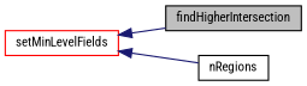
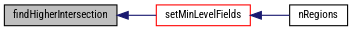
  digraph {
    fontname="Roboto Condensed"
    rankdir=LR
    node [color=black fontname="Roboto Condensed" fontsize=10 shape=record]
    edge [color=midnightblue dir=back fontname="Roboto Condensed" fontsize=10 labelfontname=FreeSans labelfontsize=10 style=solid]
    n1 [fillcolor=grey75 fontcolor=black height=0.2 label=findHigherIntersection style=filled width=0.4]
    n2 [color=red height=0.2 label=setMinLevelFields width=0.4]
    n3 [height=0.2 label=nRegions width=0.4]
-   n2 -> n1
+   n1 -> n2
    n2 -> n3
  }
